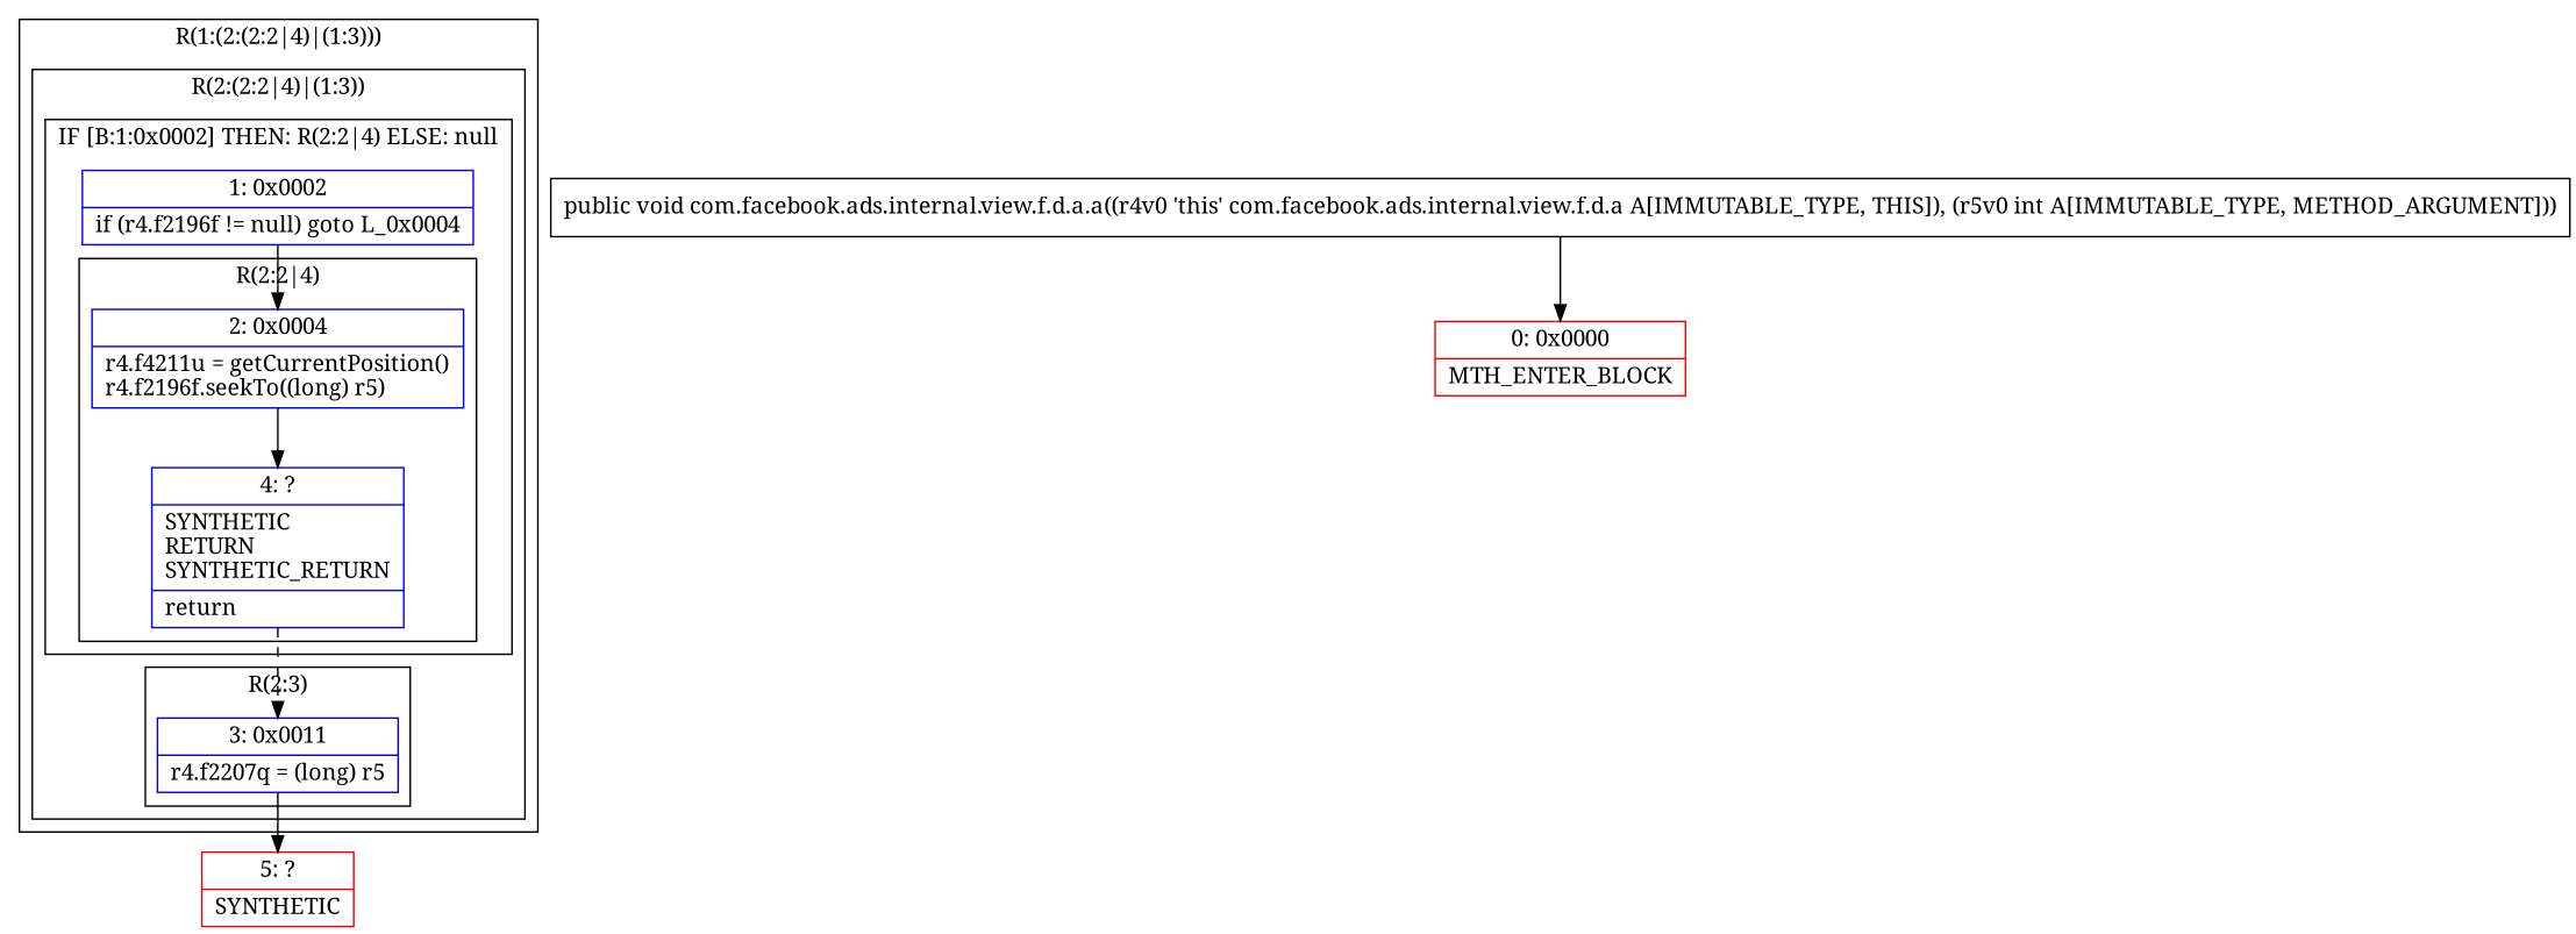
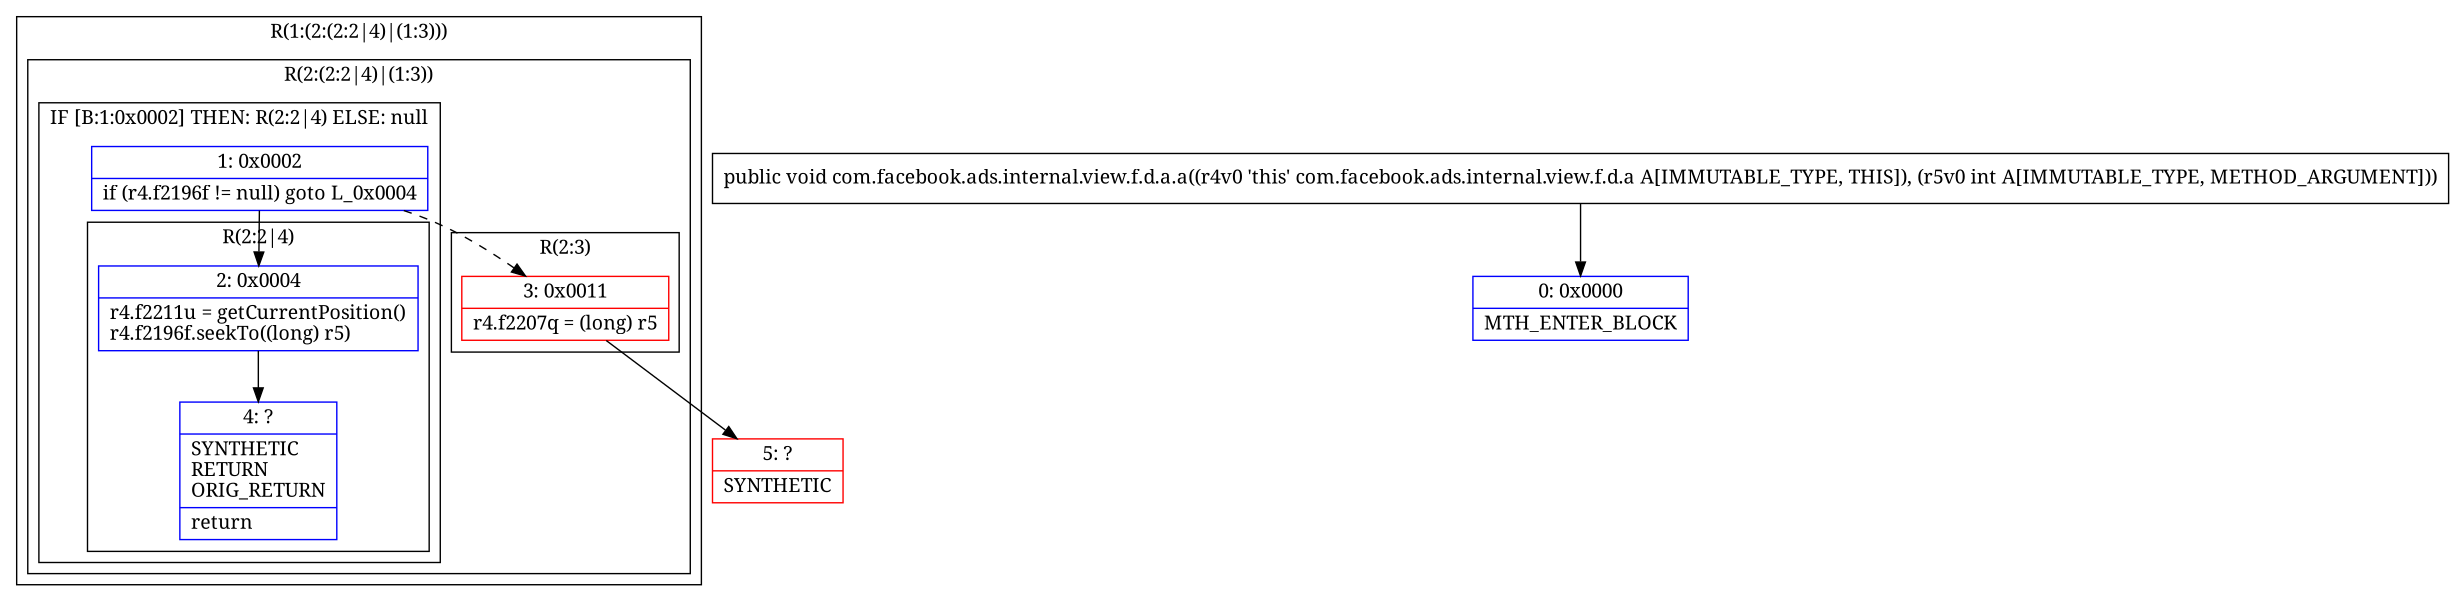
  digraph {
    fontname="Noto Serif"
    node [color=blue fontname="Noto Serif" shape=record]
    edge [fontname="Noto Serif"]
-   n1 [label="{2\:\ 0x0004|r4.f4211u = getCurrentPosition()\lr4.f2196f.seekTo((long) r5)\l}"]
-   n2 [label="{4\:\ ?|SYNTHETIC\lRETURN\lSYNTHETIC_RETURN\l|return\l}"]
+   n1 [label="{2\:\ 0x0004|r4.f2211u = getCurrentPosition()\lr4.f2196f.seekTo((long) r5)\l}"]
+   n2 [label="{4\:\ ?|SYNTHETIC\lRETURN\lORIG_RETURN\l|return\l}"]
    n3 [label="{1\:\ 0x0002|if (r4.f2196f != null) goto L_0x0004\l}"]
-   n4 [label="{3\:\ 0x0011|r4.f2207q = (long) r5\l}"]
+   n4 [color=red label="{3\:\ 0x0011|r4.f2207q = (long) r5\l}"]
    n5 [color=red label="{5\:\ ?|SYNTHETIC\l}"]
-   n6 [color=red label="{0\:\ 0x0000|MTH_ENTER_BLOCK\l}"]
+   n6 [label="{0\:\ 0x0000|MTH_ENTER_BLOCK\l}"]
    n7 [label="{public void com.facebook.ads.internal.view.f.d.a.a((r4v0 'this' com.facebook.ads.internal.view.f.d.a A[IMMUTABLE_TYPE, THIS]), (r5v0 int A[IMMUTABLE_TYPE, METHOD_ARGUMENT])) }" color=""]
    subgraph cluster_1 {
      label="R(1:(2:(2:2|4)|(1:3)))"
      subgraph cluster_2 {
        label="R(2:(2:2|4)|(1:3))"
        subgraph cluster_3 {
          label="IF [B:1:0x0002] THEN: R(2:2|4) ELSE: null"
          n3
          subgraph cluster_4 {
            label="R(2:2|4)"
            n1
            n2
          }
        }
        subgraph cluster_5 {
          label="R(2:3)"
          n4
        }
      }
    }
    n1 -> n2
    n3 -> n1
-   n2 -> n4 [style=dashed]
+   n3 -> n4 [style=dashed]
    n4 -> n5
    n7 -> n6
  }
